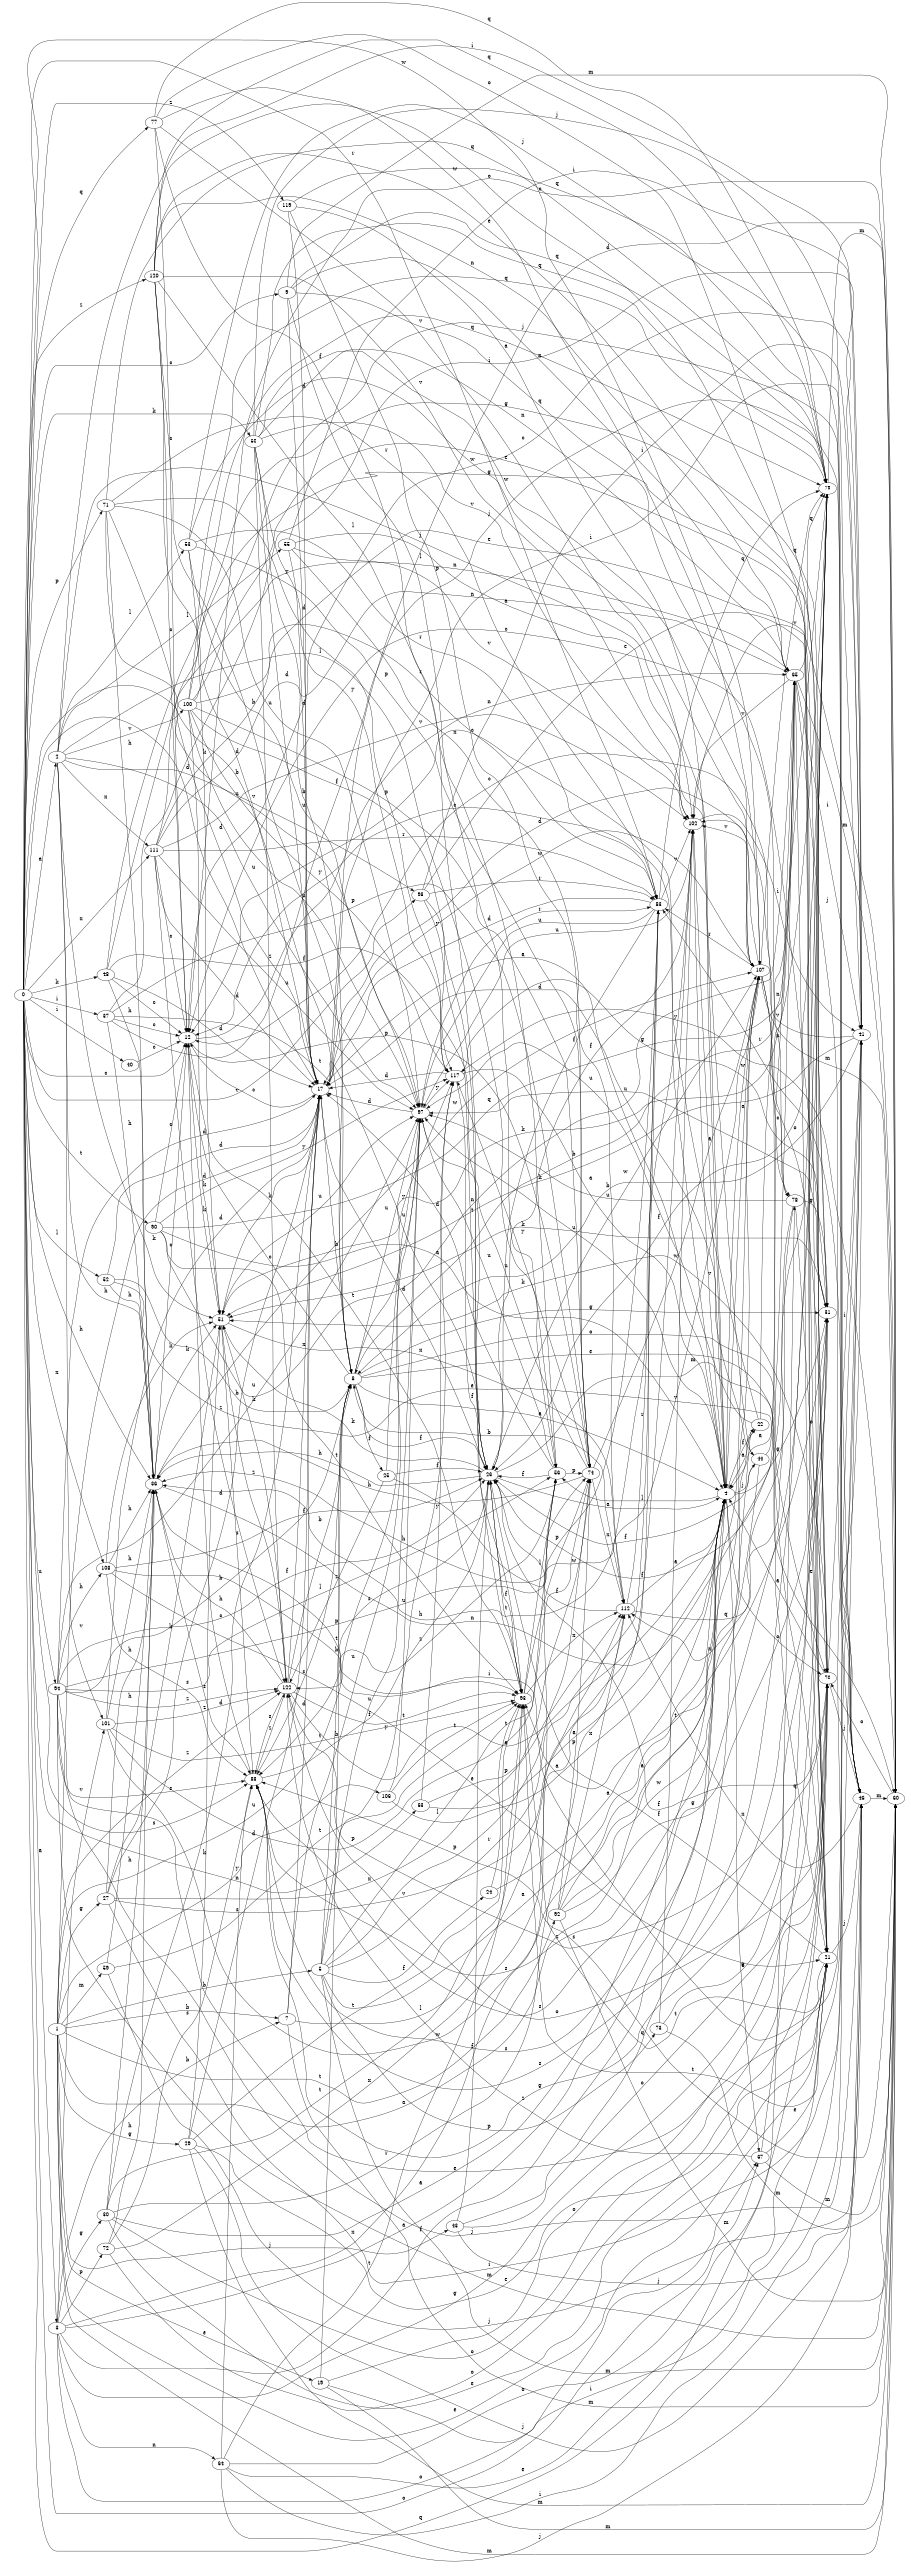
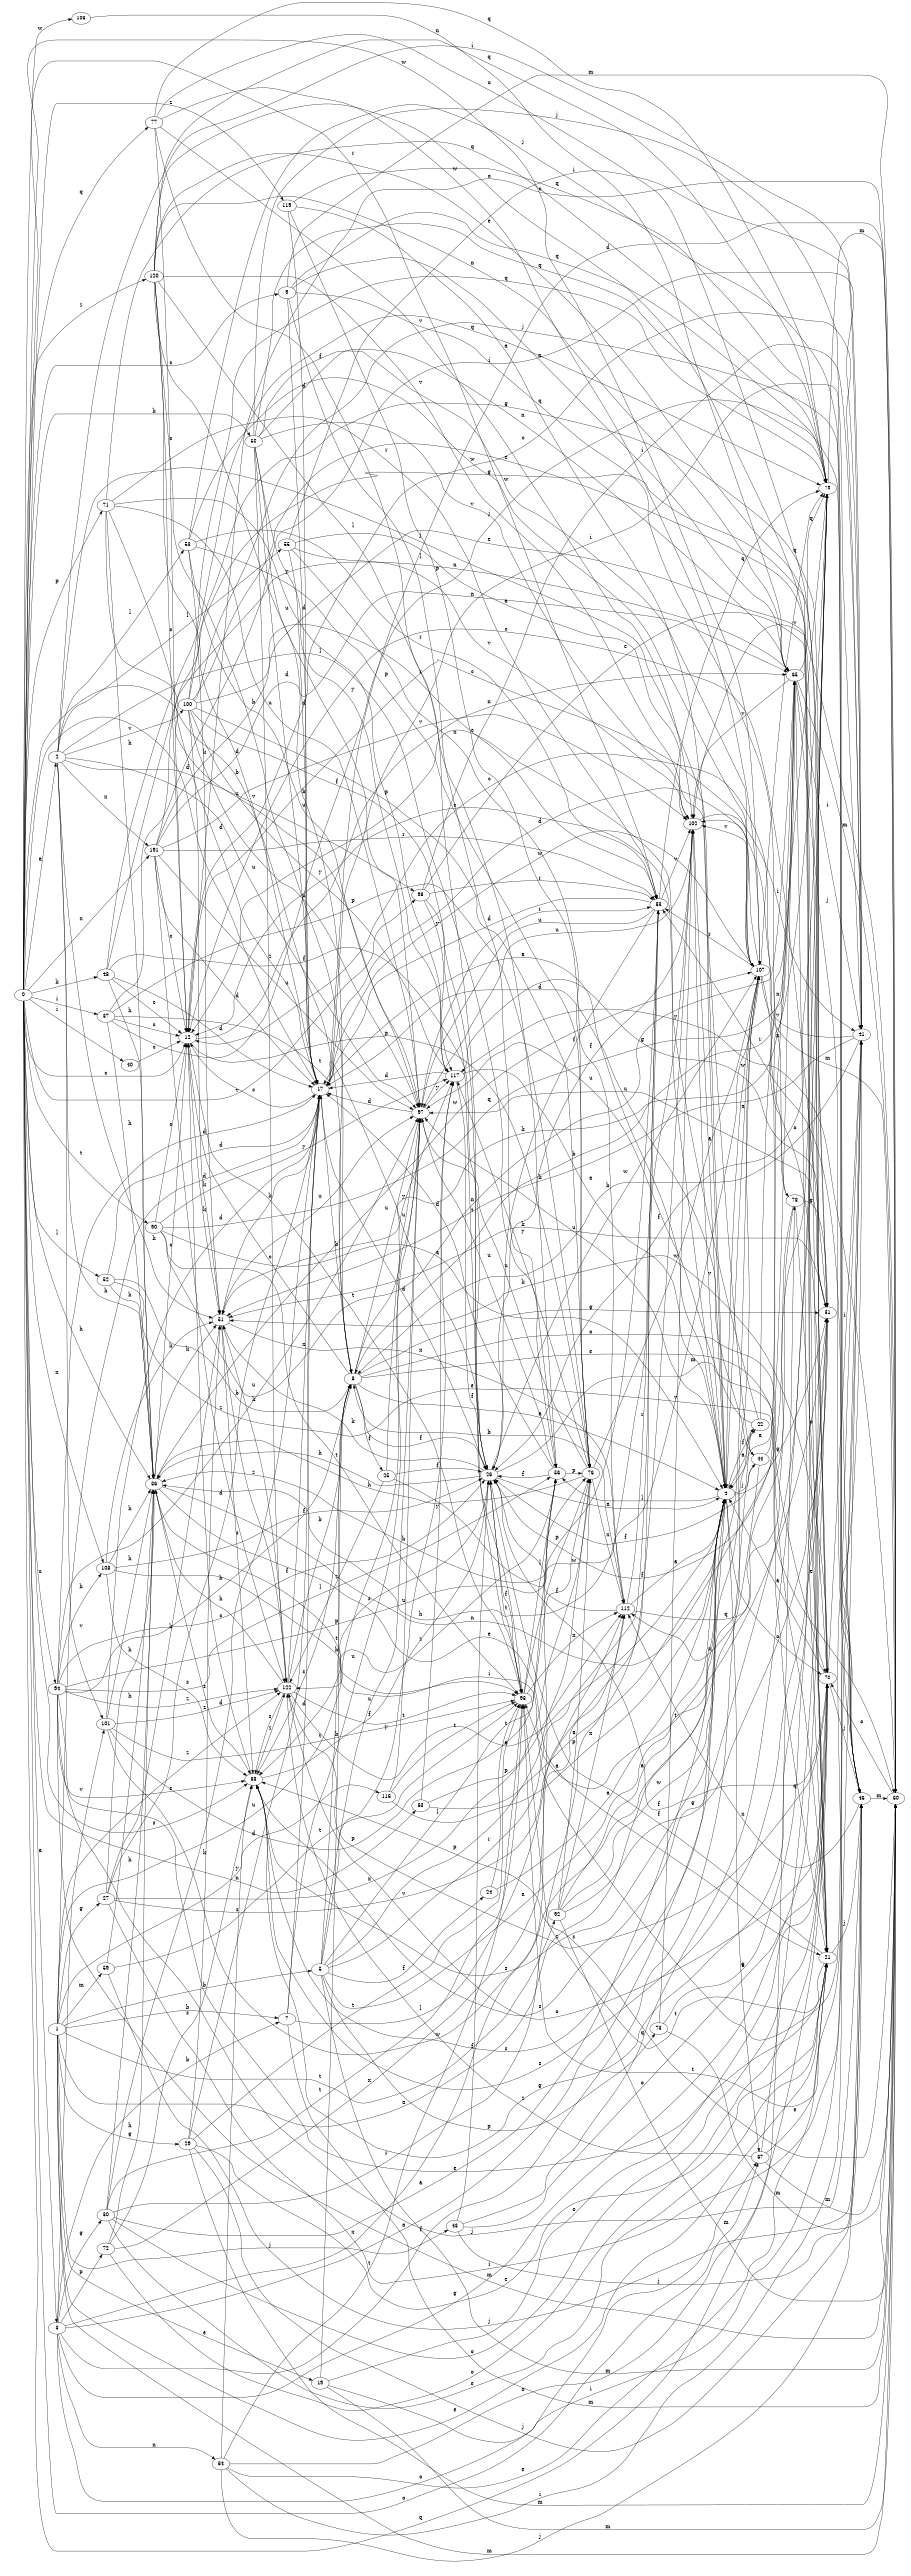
  strict digraph {
    rankdir=LR
    0
    2
    3
    9
    12
    17
    36
    37
    40
    48
    50
    52
    63
    67
    71
    77
    78
    83
    88
    90
    94
    97
    98
+   103
    107
    108
-   111
+   111 [label=191]
    119
    120
    41
    44
    51
    53
    55
    56
    100
    101
    4
    7
    22
    30
    31
    64
    72
    112
    60
    65
    79
-   74
+   74 [label=76]
    93
    8
    46
    26
    122
    102
    117
    21
    70
    1
    5
    19
    27
    29
    43
    59
    92
-   116 [label=106]
+   116
    24
    73
    25
    0 -> 2 [label=a]
    0 -> 3 [label=a]
    0 -> 9 [label=c]
    0 -> 12 [label=c]
    0 -> 17 [label=d]
    0 -> 36 [label=h]
    0 -> 37 [label=i]
    0 -> 40 [label=i]
    0 -> 48 [label=k]
    0 -> 50 [label=k]
    0 -> 52 [label=l]
    0 -> 63 [label=n]
    0 -> 67 [label=o]
    0 -> 71 [label=p]
    0 -> 77 [label=q]
    0 -> 78 [label=q]
    0 -> 83 [label=r]
    0 -> 88 [label=s]
    0 -> 90 [label=t]
    0 -> 94 [label=u]
    0 -> 97 [label=u]
    0 -> 98 [label=v]
+   0 -> 103 [label=w]
    0 -> 107 [label=w]
    0 -> 108 [label=x]
    0 -> 111 [label=x]
    0 -> 119 [label=z]
    0 -> 120 [label=z]
    2 -> 36 [label=h]
    2 -> 97 [label=u]
    2 -> 98 [label=v]
    2 -> 111 [label=x]
    2 -> 41 [label=i]
    2 -> 44 [label=j]
    2 -> 51 [label=k]
    2 -> 53 [label=l]
    2 -> 55 [label=l]
    2 -> 56 [label=l]
    2 -> 100 [label=v]
    2 -> 101 [label=v]
    3 -> 67 [label=o]
    3 -> 101 [label=v]
    3 -> 4 [label=a]
    3 -> 7 [label=b]
    3 -> 22 [label=f]
    3 -> 30 [label=g]
    3 -> 31 [label=g]
    3 -> 64 [label=n]
    3 -> 72 [label=p]
    3 -> 112 [label=x]
    9 -> 17 [label=d]
    9 -> 78 [label=q]
    9 -> 56 [label=l]
    9 -> 60 [label=m]
    9 -> 65 [label=n]
    9 -> 79 [label=q]
    12 -> 51 [label=k]
    12 -> 65 [label=n]
    12 -> 74 [label=p]
    12 -> 93 [label=t]
    17 -> 12 [label=c]
    17 -> 107 [label=w]
    17 -> 41 [label=i]
    17 -> 51 [label=k]
    17 -> 4 [label=a]
    17 -> 8 [label=b]
    36 -> 12 [label=c]
    36 -> 88 [label=s]
    36 -> 107 [label=w]
    36 -> 51 [label=k]
    36 -> 65 [label=n]
    36 -> 93 [label=t]
    37 -> 12 [label=c]
    37 -> 36 [label=h]
    37 -> 41 [label=i]
    37 -> 74 [label=p]
    37 -> 93 [label=t]
    37 -> 46 [label=j]
    40 -> 12 [label=c]
    48 -> 12 [label=c]
    48 -> 17 [label=d]
    48 -> 36 [label=h]
    48 -> 65 [label=n]
    48 -> 79 [label=q]
    48 -> 26 [label=f]
    50 -> 17 [label=d]
    50 -> 107 [label=w]
    50 -> 65 [label=n]
    50 -> 79 [label=q]
    50 -> 8 [label=b]
    50 -> 46 [label=j]
    50 -> 122 [label=z]
    50 -> 102 [label=v]
    50 -> 117 [label=y]
    52 -> 17 [label=d]
    52 -> 36 [label=h]
    52 -> 8 [label=b]
    52 -> 21 [label=e]
    63 -> 4 [label=a]
    63 -> 74 [label=p]
    63 -> 117 [label=y]
    67 -> 60 [label=m]
    67 -> 79 [label=q]
    67 -> 122 [label=z]
    67 -> 21 [label=e]
    71 -> 17 [label=d]
    71 -> 36 [label=h]
    71 -> 83 [label=r]
    71 -> 97 [label=u]
    71 -> 79 [label=q]
    71 -> 8 [label=b]
    71 -> 117 [label=y]
    77 -> 12 [label=c]
    77 -> 107 [label=w]
    77 -> 79 [label=q]
    77 -> 26 [label=f]
    77 -> 102 [label=v]
    77 -> 70 [label=o]
    78 -> 12 [label=c]
    78 -> 31 [label=g]
    78 -> 112 [label=x]
    78 -> 26 [label=f]
    78 -> 70 [label=o]
    83 -> 17 [label=d]
    83 -> 36 [label=h]
    83 -> 97 [label=u]
    83 -> 79 [label=q]
    83 -> 26 [label=f]
    83 -> 102 [label=v]
    88 -> 12 [label=c]
    88 -> 31 [label=g]
    88 -> 26 [label=f]
    88 -> 122 [label=z]
    90 -> 12 [label=c]
    90 -> 4 [label=a]
    90 -> 65 [label=n]
    90 -> 79 [label=q]
    90 -> 93 [label=t]
    90 -> 117 [label=y]
    94 -> 17 [label=d]
    94 -> 88 [label=s]
    94 -> 97 [label=u]
    94 -> 108 [label=h]
    94 -> 56 [label=l]
    94 -> 60 [label=m]
    94 -> 74 [label=p]
    94 -> 8 [label=b]
    94 -> 46 [label=j]
    94 -> 26 [label=f]
    94 -> 122 [label=z]
    94 -> 21 [label=e]
    97 -> 17 [label=d]
    97 -> 83 [label=r]
    97 -> 117 [label=y]
    98 -> 83 [label=r]
    98 -> 41 [label=i]
    98 -> 93 [label=t]
    98 -> 117 [label=y]
    98 -> 21 [label=e]
-   107 -> 78 [label=c]
+   103 -> 65 [label=n]
+   107 -> 12 [label=c]
    107 -> 17 [label=d]
    107 -> 83 [label=r]
    107 -> 4 [label=a]
    107 -> 60 [label=m]
    107 -> 79 [label=q]
    107 -> 102 [label=v]
    107 -> 70 [label=o]
    108 -> 36 [label=h]
    108 -> 88 [label=s]
    108 -> 41 [label=i]
    108 -> 51 [label=k]
    108 -> 26 [label=f]
-   108 -> 21 [label=e]
+   36 -> 21 [label=e]
    111 -> 12 [label=c]
    111 -> 17 [label=d]
    111 -> 83 [label=r]
    111 -> 97 [label=u]
    111 -> 31 [label=g]
    111 -> 65 [label=n]
    111 -> 122 [label=z]
    111 -> 102 [label=v]
    111 -> 21 [label=e]
    119 -> 17 [label=d]
    119 -> 4 [label=a]
    119 -> 79 [label=q]
    119 -> 74 [label=p]
    120 -> 12 [label=c]
    120 -> 17 [label=d]
-   78 -> 97 [label=u]
+   120 -> 97 [label=u]
    120 -> 56 [label=l]
    120 -> 65 [label=n]
    120 -> 79 [label=q]
    120 -> 8 [label=b]
    120 -> 102 [label=v]
    120 -> 21 [label=e]
    120 -> 70 [label=o]
    41 -> 12 [label=c]
    41 -> 51 [label=k]
    41 -> 93 [label=t]
    41 -> 8 [label=b]
    41 -> 102 [label=v]
    44 -> 17 [label=d]
    44 -> 88 [label=s]
    44 -> 65 [label=n]
    44 -> 26 [label=f]
    51 -> 88 [label=s]
    51 -> 97 [label=u]
    51 -> 112 [label=x]
    51 -> 122 [label=z]
    53 -> 83 [label=r]
    53 -> 97 [label=u]
    53 -> 107 [label=w]
    53 -> 51 [label=k]
    53 -> 74 [label=p]
    53 -> 46 [label=j]
    55 -> 17 [label=d]
    55 -> 41 [label=i]
    55 -> 4 [label=a]
    55 -> 112 [label=x]
    55 -> 102 [label=v]
    56 -> 17 [label=d]
    56 -> 97 [label=u]
    56 -> 74 [label=p]
    56 -> 26 [label=f]
    56 -> 122 [label=z]
    100 -> 83 [label=r]
    100 -> 97 [label=u]
    100 -> 51 [label=k]
    100 -> 31 [label=g]
    100 -> 79 [label=q]
    100 -> 74 [label=p]
    100 -> 46 [label=j]
    100 -> 26 [label=f]
    100 -> 117 [label=y]
    100 -> 21 [label=e]
    101 -> 17 [label=d]
    101 -> 36 [label=h]
    101 -> 107 [label=w]
    101 -> 74 [label=p]
    101 -> 93 [label=t]
    101 -> 122 [label=z]
    4 -> 12 [label=c]
    4 -> 67 [label=o]
    4 -> 97 [label=u]
    4 -> 107 [label=w]
    4 -> 44 [label=j]
    4 -> 56 [label=l]
    4 -> 22 [label=f]
    4 -> 31 [label=g]
    4 -> 102 [label=v]
    4 -> 70 [label=o]
    7 -> 17 [label=d]
    7 -> 97 [label=u]
    7 -> 56 [label=l]
    7 -> 60 [label=m]
    22 -> 12 [label=c]
    22 -> 88 [label=s]
    22 -> 97 [label=u]
    22 -> 4 [label=a]
    22 -> 65 [label=n]
    30 -> 17 [label=d]
    30 -> 36 [label=h]
    30 -> 83 [label=r]
    30 -> 4 [label=a]
    30 -> 93 [label=t]
    30 -> 21 [label=e]
    30 -> 70 [label=o]
    31 -> 12 [label=c]
    31 -> 88 [label=s]
    31 -> 97 [label=u]
    31 -> 51 [label=k]
    31 -> 93 [label=t]
    64 -> 88 [label=s]
    64 -> 41 [label=i]
    64 -> 93 [label=t]
    64 -> 46 [label=j]
    64 -> 21 [label=e]
    64 -> 70 [label=o]
    72 -> 36 [label=h]
    72 -> 88 [label=s]
    72 -> 112 [label=x]
    72 -> 70 [label=o]
    112 -> 83 [label=r]
    112 -> 4 [label=a]
    112 -> 79 [label=q]
    112 -> 8 [label=b]
    112 -> 26 [label=f]
    60 -> 12 [label=c]
    60 -> 17 [label=d]
    60 -> 88 [label=s]
    60 -> 102 [label=v]
    60 -> 117 [label=y]
    60 -> 70 [label=o]
    65 -> 41 [label=i]
    65 -> 4 [label=a]
    65 -> 60 [label=m]
    65 -> 79 [label=q]
    65 -> 8 [label=b]
    65 -> 46 [label=j]
    65 -> 102 [label=v]
    65 -> 21 [label=e]
    79 -> 88 [label=s]
    79 -> 51 [label=k]
    79 -> 60 [label=m]
    79 -> 26 [label=f]
    74 -> 36 [label=h]
    74 -> 97 [label=u]
    74 -> 107 [label=w]
    74 -> 112 [label=x]
    74 -> 117 [label=y]
    93 -> 56 [label=l]
    93 -> 112 [label=x]
    93 -> 74 [label=p]
    93 -> 26 [label=f]
    8 -> 12 [label=c]
    8 -> 88 [label=s]
    8 -> 97 [label=u]
    8 -> 4 [label=a]
    8 -> 31 [label=g]
    8 -> 26 [label=f]
    8 -> 117 [label=y]
    8 -> 21 [label=e]
    8 -> 70 [label=o]
    8 -> 25 [label=f]
    46 -> 83 [label=r]
    46 -> 112 [label=x]
    46 -> 60 [label=m]
    26 -> 17 [label=d]
    26 -> 36 [label=h]
    26 -> 88 [label=s]
    26 -> 107 [label=w]
    26 -> 51 [label=k]
    26 -> 4 [label=a]
    26 -> 60 [label=m]
    26 -> 93 [label=t]
    122 -> 17 [label=x]
    122 -> 36 [label=h]
    122 -> 88 [label=s]
    122 -> 51 [label=k]
    122 -> 4 [label=a]
    122 -> 93 [label=t]
    122 -> 8 [label=b]
    122 -> 70 [label=o]
    102 -> 36 [label=h]
    102 -> 97 [label=u]
    102 -> 41 [label=i]
    102 -> 4 [label=a]
    102 -> 26 [label=f]
    117 -> 17 [label=d]
    117 -> 4 [label=a]
    117 -> 31 [label=g]
    117 -> 26 [label=f]
    21 -> 93 [label=t]
    21 -> 46 [label=j]
    21 -> 26 [label=f]
    70 -> 41 [label=i]
    70 -> 51 [label=k]
    70 -> 4 [label=a]
    70 -> 46 [label=j]
    70 -> 26 [label=f]
    70 -> 122 [label=z]
    1 -> 17 [label=d]
    1 -> 97 [label=u]
    1 -> 4 [label=a]
    1 -> 7 [label=b]
    1 -> 60 [label=m]
    1 -> 122 [label=z]
    1 -> 21 [label=e]
    1 -> 5 [label=b]
    1 -> 19 [label=e]
    1 -> 27 [label=g]
    1 -> 29 [label=g]
    1 -> 43 [label=j]
    1 -> 59 [label=m]
    1 -> 92 [label=t]
    1 -> 116 [label=y]
    5 -> 83 [label=r]
    5 -> 97 [label=u]
    5 -> 56 [label=l]
    5 -> 4 [label=a]
    5 -> 60 [label=m]
    5 -> 74 [label=p]
    5 -> 8 [label=b]
    5 -> 117 [label=y]
    5 -> 24 [label=f]
    5 -> 73 [label=p]
    19 -> 41 [label=i]
    19 -> 60 [label=m]
    19 -> 8 [label=b]
    19 -> 70 [label=o]
    27 -> 17 [label=d]
    27 -> 36 [label=h]
    27 -> 41 [label=i]
    27 -> 51 [label=k]
    27 -> 112 [label=x]
    27 -> 102 [label=v]
    29 -> 17 [label=d]
    29 -> 51 [label=k]
    29 -> 60 [label=m]
    29 -> 93 [label=t]
    29 -> 46 [label=j]
    29 -> 21 [label=e]
    43 -> 79 [label=q]
    43 -> 46 [label=j]
    43 -> 26 [label=f]
    43 -> 70 [label=o]
    59 -> 36 [label=h]
    59 -> 93 [label=t]
    59 -> 46 [label=j]
    92 -> 107 [label=w]
    92 -> 4 [label=a]
    92 -> 31 [label=g]
    92 -> 112 [label=x]
    92 -> 60 [label=m]
    92 -> 74 [label=p]
    116 -> 97 [label=u]
    116 -> 4 [label=a]
    116 -> 93 [label=t]
    24 -> 4 [label=a]
    24 -> 93 [label=t]
    73 -> 31 [label=g]
    73 -> 60 [label=m]
    73 -> 102 [label=v]
    25 -> 97 [label=u]
    25 -> 107 [label=w]
    25 -> 26 [label=f]
    25 -> 122 [label=z]
  }
